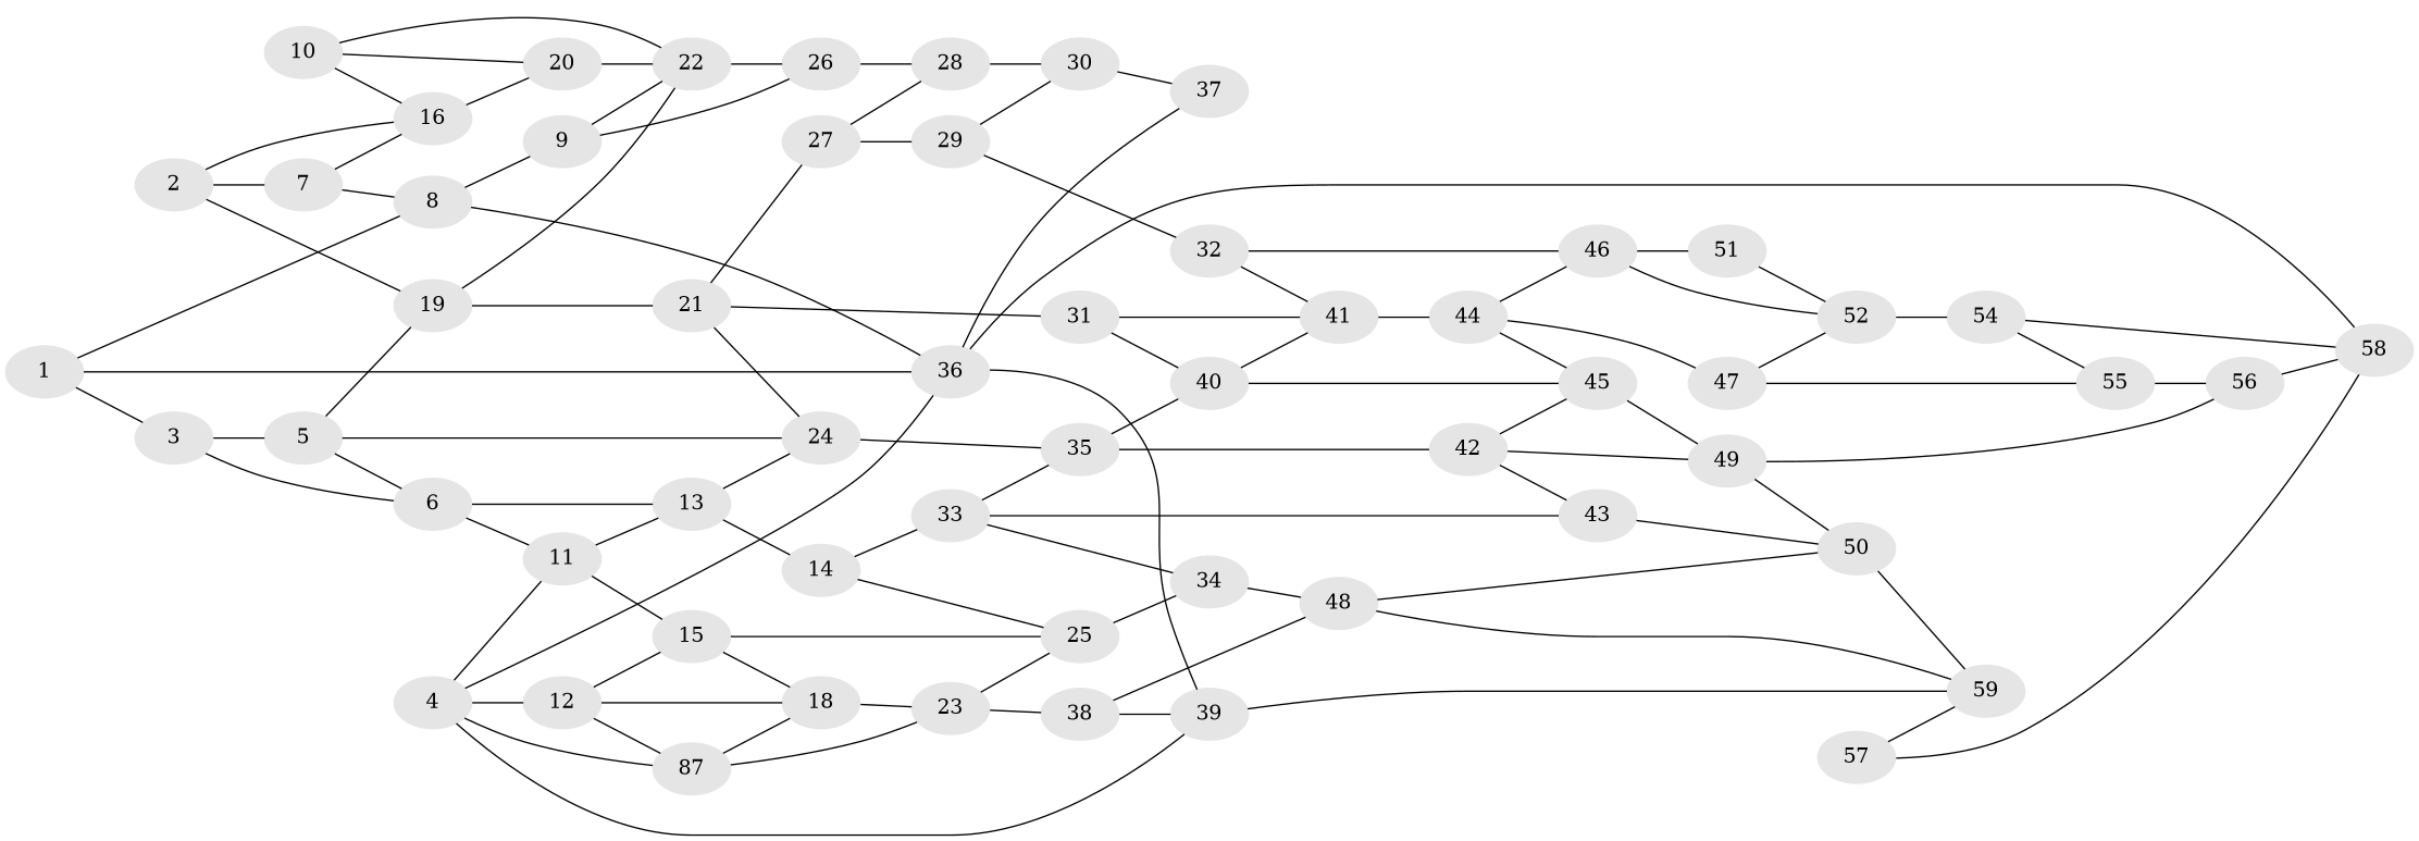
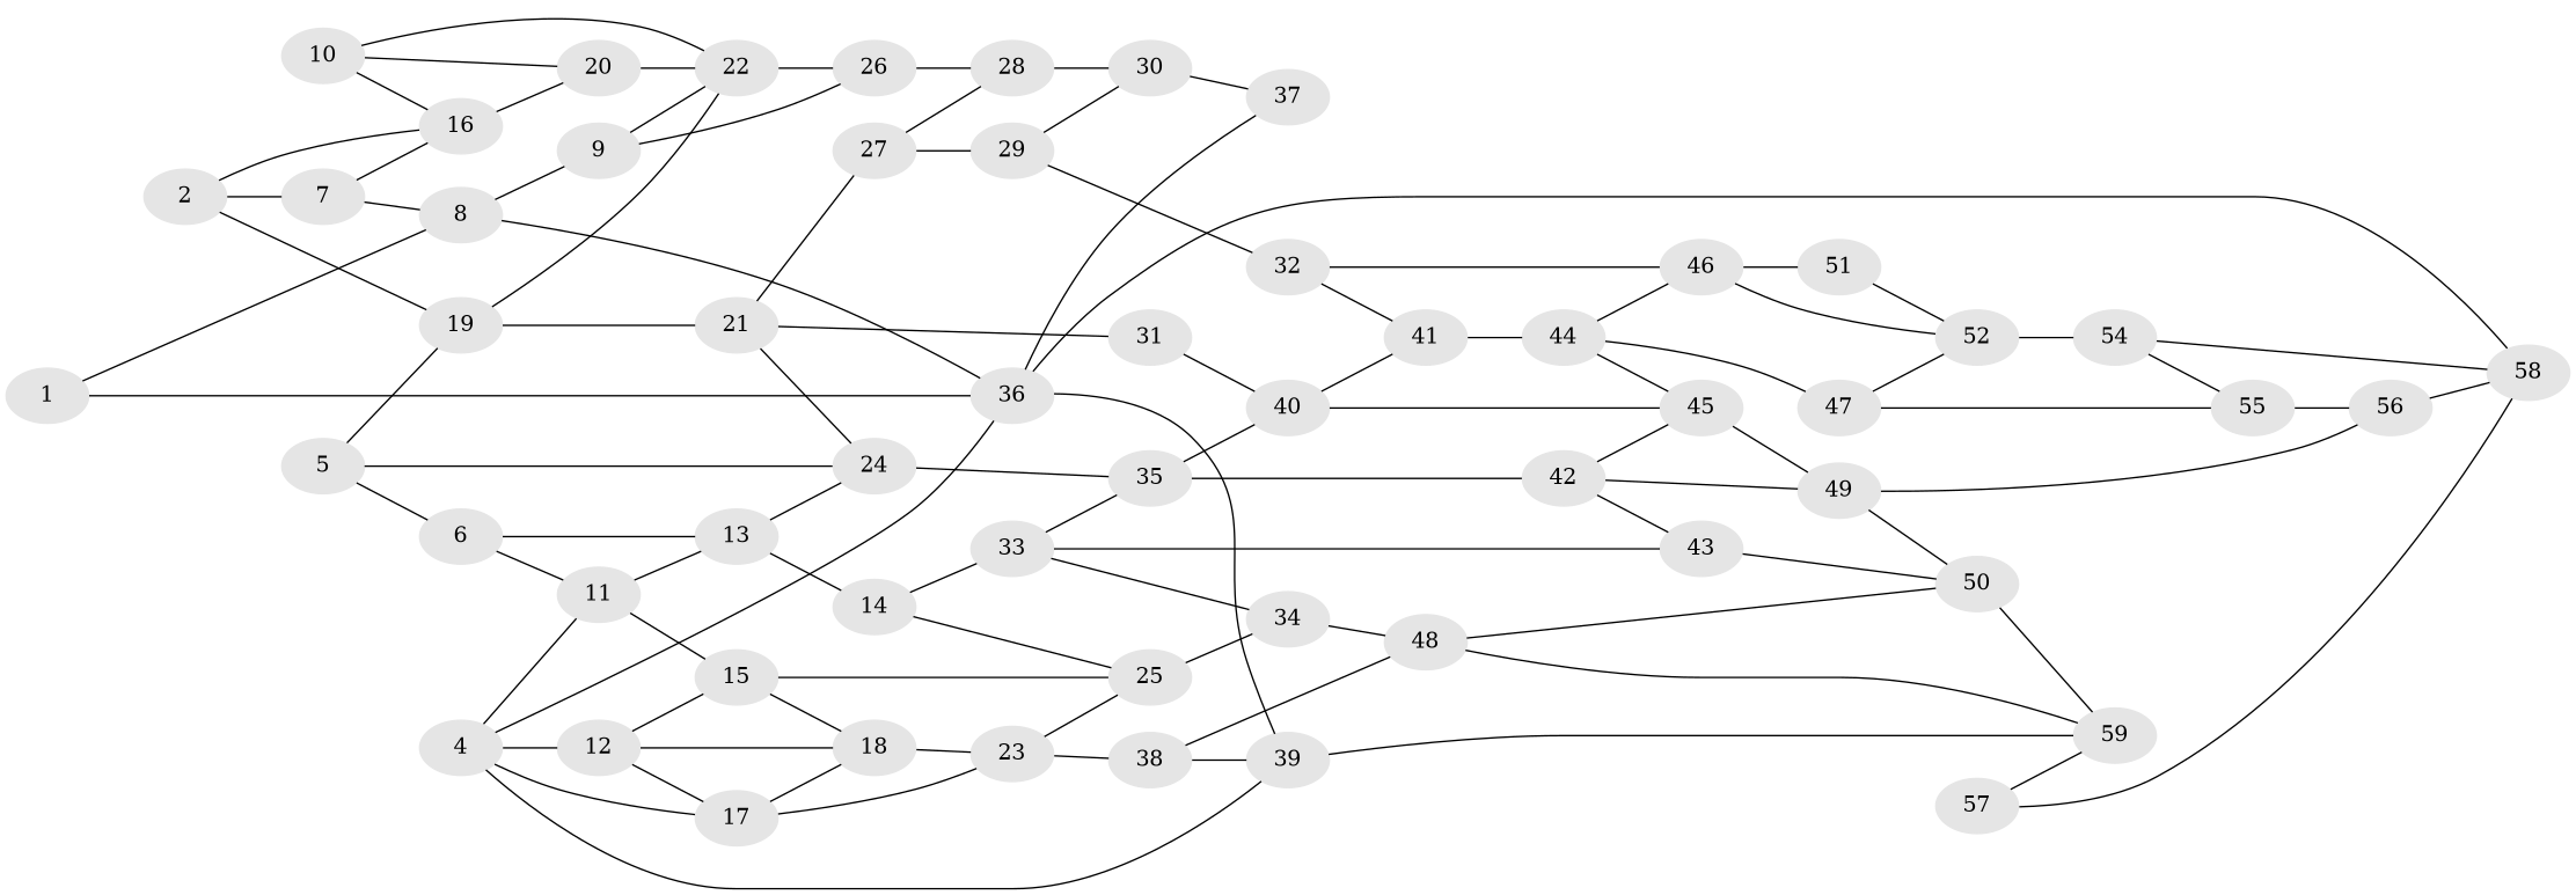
  graph {
    rankdir=LR
    node [color=gray90 style=filled]
    edge [weight=1.0]
    1
-   3
    8
    36
    5
    6
    9
    39
    37
    58
    2
    7
    16
    19
    20
    22
    21
    24
    11
    13
    4
    12
-   17 [label=87]
+   17
    15
    18
    23
    59
    35
    14
    26
    28
    10
    25
    33
    34
    43
    38
    27
    31
    29
    40
    41
    48
    42
    30
    32
    46
    45
    44
    51
    52
    50
    49
    47
    56
    55
    54
    57
-   1 -- 3
    1 -- 8
    1 -- 36
-   3 -- 5
-   3 -- 6
    8 -- 36
    8 -- 9
    36 -- 39
    36 -- 37
    36 -- 58
    5 -- 6
    5 -- 19
    5 -- 24
    6 -- 11
    6 -- 13
    9 -- 22
    9 -- 26
    39 -- 59 [weight=2.0]
    2 -- 7
    2 -- 16
    2 -- 19
    7 -- 8
    7 -- 16
    16 -- 20
    19 -- 22
    19 -- 21
    20 -- 22 [weight=2.0]
    22 -- 26
    21 -- 24
    21 -- 27
    21 -- 31
    24 -- 35
    11 -- 13
    11 -- 15
    13 -- 24
    13 -- 14
    4 -- 36
    4 -- 39
    4 -- 11
    4 -- 12
    4 -- 17
    12 -- 17
    12 -- 15
    12 -- 18 [weight=3.0]
    17 -- 18
    17 -- 23
    15 -- 18
    15 -- 25
    18 -- 23
    23 -- 25
    23 -- 38
    35 -- 40
    35 -- 42
    14 -- 25
    14 -- 33
    26 -- 28 [weight=3.0]
    28 -- 30 [weight=2.0]
    10 -- 16
    10 -- 20
    10 -- 22
    25 -- 34
    33 -- 35
    33 -- 34
    33 -- 43
    34 -- 48
    43 -- 50
    38 -- 39
    38 -- 48
    27 -- 28
    27 -- 29
    31 -- 40
-   31 -- 41
    29 -- 30
    29 -- 32
    40 -- 41
    40 -- 45
    41 -- 44
    48 -- 59
    48 -- 50
    42 -- 43
    42 -- 45
    42 -- 49
    30 -- 37
    32 -- 41
    32 -- 46
    46 -- 51
    46 -- 52
    45 -- 49
    44 -- 46
    44 -- 45
    44 -- 47
    51 -- 52
    52 -- 54
    50 -- 59
    49 -- 50
    49 -- 56
    47 -- 52
    47 -- 55
    56 -- 58
    55 -- 56 [weight=2.0]
    54 -- 58
    54 -- 55
    57 -- 58
    57 -- 59 [weight=2.0]
  }
